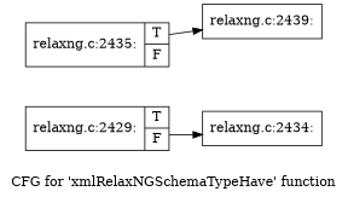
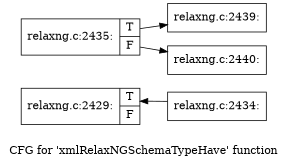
  digraph {
    label="CFG for 'xmlRelaxNGSchemaTypeHave' function"
    rankdir=LR
    node [shape=record]
    n1 [label="{relaxng.c:2429:|{<s0>T|<s1>F}}"]
    n2 [label="{relaxng.c:2434:}"]
    n3 [label="{relaxng.c:2435:|{<s0>T|<s1>F}}"]
    n4 [label="{relaxng.c:2439:}"]
-   n1 -> n2
+   n5 [label="{relaxng.c:2440:}"]
+   n2 -> n1
    n3 -> n4
+   n3 -> n5
  }
